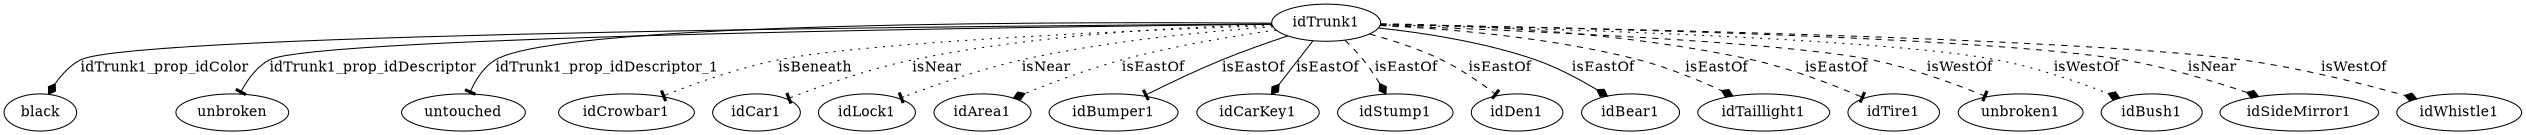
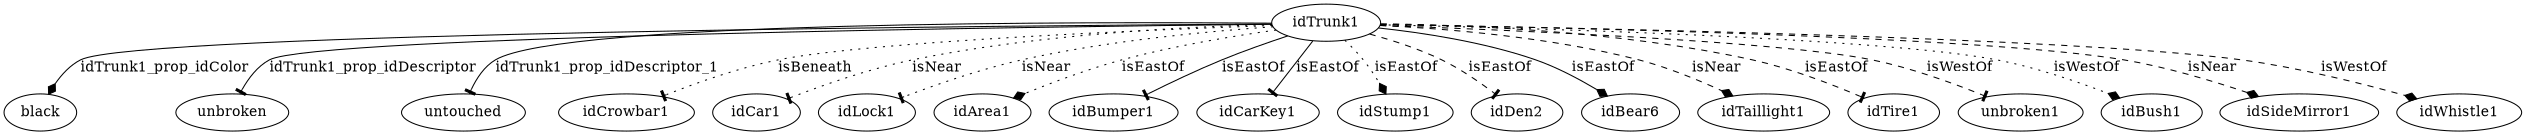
  strict digraph {
    node [node_type=entity_node]
    edge [arrowhead=tee edge_type=relationship style=dashed]
    black [node_type=property_node]
    idTrunk1
    unbroken [node_type=property_node]
    untouched [node_type=property_node]
    idCrowbar1
    idCar1
    idLock1
    idArea1
    idBumper1
    idCarKey1
    idStump1
-   idDen1
-   idBear1
+   idDen1 [label=idDen2]
+   idBear1 [label=idBear6]
    idTaillight1
    idTire1
    n16 [label=unbroken1]
    idBush1
    idSideMirror1
    idWhistle1
    idTrunk1 -> black [arrowhead=diamond edge_type=property label=idTrunk1_prop_idColor style=solid]
    idTrunk1 -> unbroken [edge_type=property label=idTrunk1_prop_idDescriptor style=solid]
    idTrunk1 -> untouched [edge_type=property label=idTrunk1_prop_idDescriptor_1 style=solid]
    idTrunk1 -> idCrowbar1 [label=isBeneath style=dotted]
    idTrunk1 -> idCar1 [label=isNear style=dotted]
    idTrunk1 -> idLock1 [label=isNear style=dotted]
    idTrunk1 -> idArea1 [arrowhead=diamond label=isEastOf style=dotted]
    idTrunk1 -> idBumper1 [label=isEastOf style=solid]
-   idTrunk1 -> idCarKey1 [arrowhead=diamond label=isEastOf style=solid]
-   idTrunk1 -> idStump1 [arrowhead=diamond label=isEastOf]
+   idTrunk1 -> idCarKey1 [label=isEastOf style=solid]
+   idTrunk1 -> idStump1 [arrowhead=diamond label=isEastOf style=dotted]
    idTrunk1 -> idDen1 [label=isEastOf]
    idTrunk1 -> idBear1 [arrowhead=diamond label=isEastOf style=solid]
-   idTrunk1 -> idTaillight1 [arrowhead=diamond label=isEastOf]
+   idTrunk1 -> idTaillight1 [arrowhead=diamond label=isNear]
    idTrunk1 -> idTire1 [label=isEastOf]
    idTrunk1 -> n16 [label=isWestOf]
    idTrunk1 -> idBush1 [arrowhead=diamond label=isWestOf style=dotted]
    idTrunk1 -> idSideMirror1 [arrowhead=diamond label=isNear]
    idTrunk1 -> idWhistle1 [arrowhead=diamond label=isWestOf]
  }
